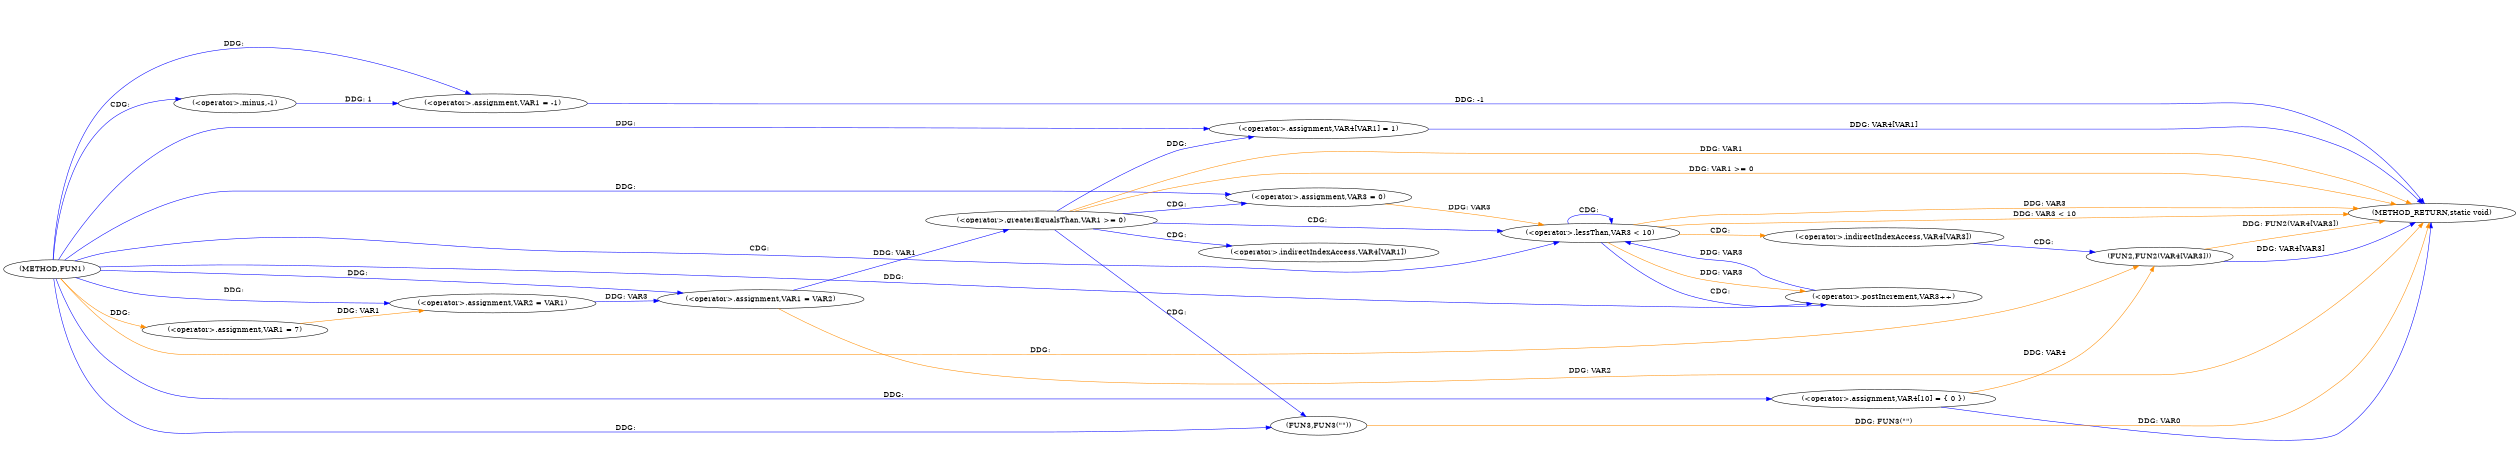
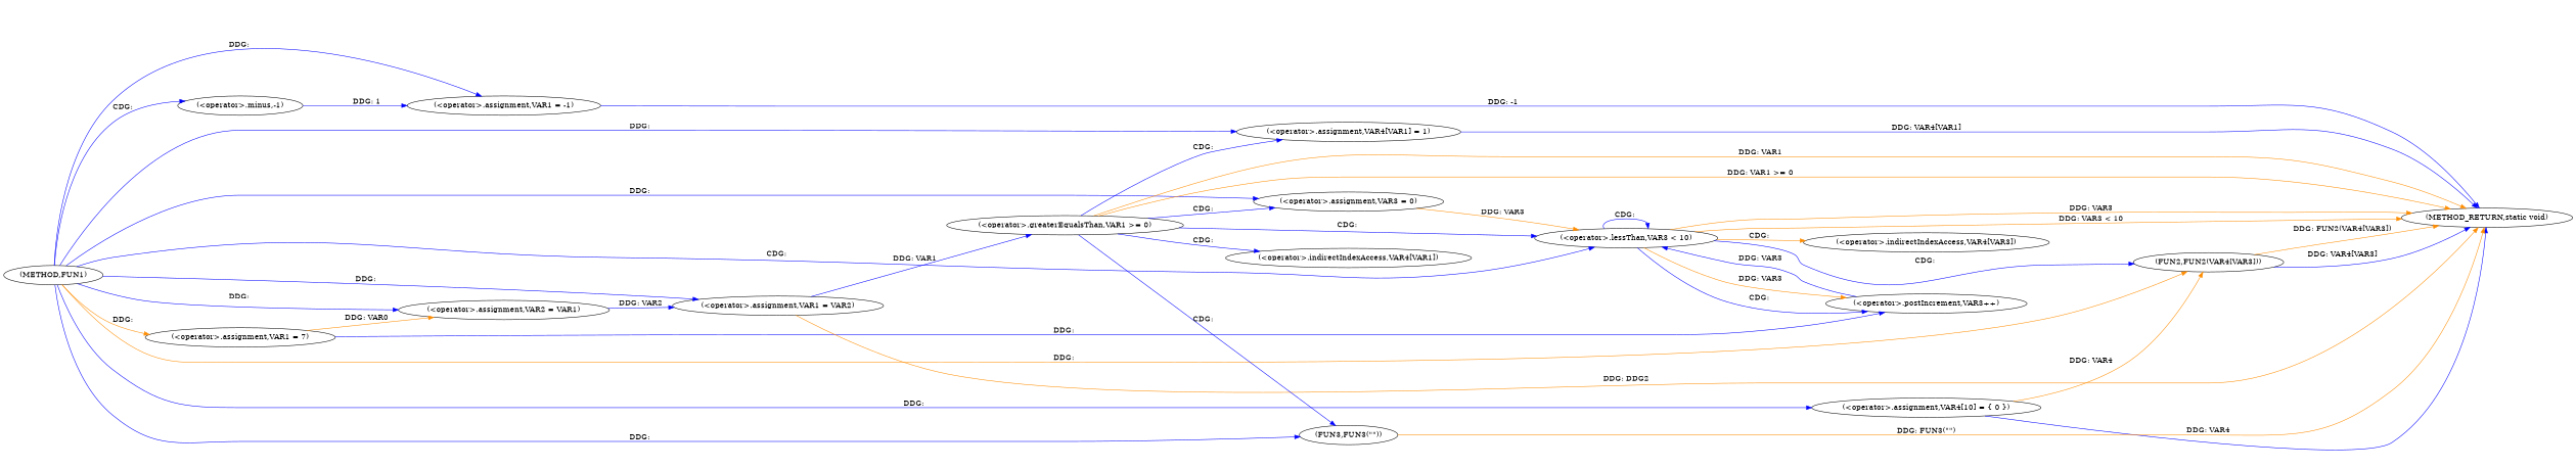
  digraph {
    rankdir=LR
    edge [color=blue]
    n1 [label="(METHOD,FUN1)"]
    n2 [label="(<operator>.assignment,VAR1 = -1)"]
    n3 [label="(<operator>.minus,-1)"]
    n4 [label="(<operator>.assignment,VAR1 = 7)"]
    n5 [label="(<operator>.assignment,VAR2 = VAR1)"]
    n6 [label="(<operator>.assignment,VAR1 = VAR2)"]
    n7 [label="(<operator>.assignment,VAR4[10] = { 0 })"]
    n8 [label="(<operator>.assignment,VAR4[VAR1] = 1)"]
    n9 [label="(<operator>.assignment,VAR3 = 0)"]
    n10 [label="(<operator>.lessThan,VAR3 < 10)"]
    n11 [label="(<operator>.postIncrement,VAR3++)"]
    n12 [label="(FUN3,FUN3(\"\"))"]
    n13 [label="(FUN2,FUN2(VAR4[VAR3]))"]
    n14 [label="(METHOD_RETURN,static void)"]
    n15 [label="(<operator>.greaterEqualsThan,VAR1 >= 0)"]
    n16 [label="(<operator>.indirectIndexAccess,VAR4[VAR1])"]
    n17 [label="(<operator>.indirectIndexAccess,VAR4[VAR3])"]
    n1 -> n2 [label="DDG: "]
    n1 -> n3 [label="CDG: "]
    n1 -> n4 [color=darkorange label="DDG: "]
    n1 -> n5 [label="DDG: "]
    n1 -> n6 [label="DDG: "]
    n1 -> n7 [label="DDG: "]
    n1 -> n8 [label="DDG: "]
    n1 -> n9 [label="DDG: "]
    n1 -> n10 [label="CDG: "]
-   n1 -> n11 [label="DDG: "]
+   n4 -> n11 [label="DDG: "]
    n1 -> n12 [label="DDG: "]
    n1 -> n13 [color=darkorange label="DDG: "]
    n2 -> n14 [label="DDG: -1"]
    n3 -> n2 [label="DDG: 1"]
-   n4 -> n5 [color=darkorange label="DDG: VAR1"]
-   n5 -> n6 [label="DDG: VAR3"]
-   n6 -> n14 [color=darkorange label="DDG: VAR2"]
+   n4 -> n5 [color=darkorange label="DDG: VAR0"]
+   n5 -> n6 [label="DDG: VAR2"]
+   n6 -> n14 [color=darkorange label="DDG: DDG2"]
    n6 -> n15 [label="DDG: VAR1"]
    n7 -> n13 [color=darkorange label="DDG: VAR4"]
-   n7 -> n14 [label="DDG: VAR0"]
+   n7 -> n14 [label="DDG: VAR4"]
    n8 -> n14 [label="DDG: VAR4[VAR1]"]
    n9 -> n10 [color=darkorange label="DDG: VAR3"]
    n10 -> n10 [label="CDG: "]
    n10 -> n11 [color=darkorange label="DDG: VAR3"]
    n10 -> n11 [label="CDG: "]
-   n17 -> n13 [label="CDG: "]
+   n10 -> n13 [label="CDG: "]
    n10 -> n14 [color=darkorange label="DDG: VAR3 < 10"]
    n10 -> n14 [color=darkorange label="DDG: VAR3"]
    n10 -> n17 [color=darkorange label="CDG: "]
    n11 -> n10 [label="DDG: VAR3"]
    n12 -> n14 [color=darkorange label="DDG: FUN3(\"\")"]
    n13 -> n14 [color=darkorange label="DDG: FUN2(VAR4[VAR3])"]
    n13 -> n14 [label="DDG: VAR4[VAR3]"]
-   n15 -> n8 [label="DDG: "]
+   n15 -> n8 [label="CDG: "]
    n15 -> n9 [label="CDG: "]
    n15 -> n10 [label="CDG: "]
    n15 -> n12 [label="CDG: "]
    n15 -> n14 [color=darkorange label="DDG: VAR1 >= 0"]
    n15 -> n14 [color=darkorange label="DDG: VAR1"]
    n15 -> n16 [label="CDG: "]
  }
